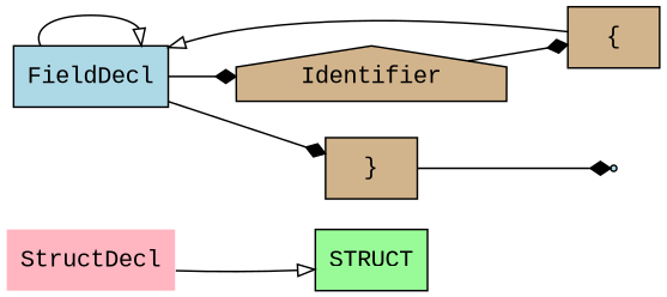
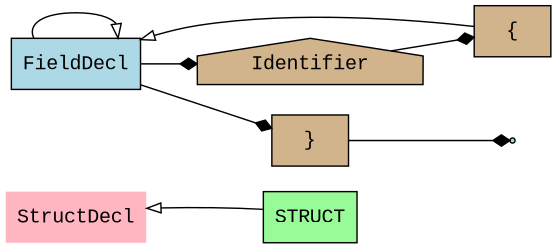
  digraph {
    fontname="Liberation Mono"
    rankdir=LR
    node [fillcolor=tan fontname="Liberation Mono" shape=box style=filled]
    edge [arrowhead=diamond fontname="Liberation Mono"]
    n1 [fillcolor=lightpink label=StructDecl shape=plaintext]
    n2 [fillcolor=palegreen label=STRUCT]
    end [fillcolor=lightblue shape=point]
    n4 [label=Identifier shape=house]
    n5 [label="{"]
    n6 [fillcolor=lightblue label=FieldDecl]
    n7 [label="}"]
-   n1 -> n2 [arrowhead=onormal]
+   n2 -> n1 [arrowhead=onormal]
    n4 -> n5
    n5 -> n6 [arrowhead=onormal]
    n6 -> n4
    n6 -> n6 [arrowhead=onormal]
    n6 -> n7
    n7 -> end
  }
